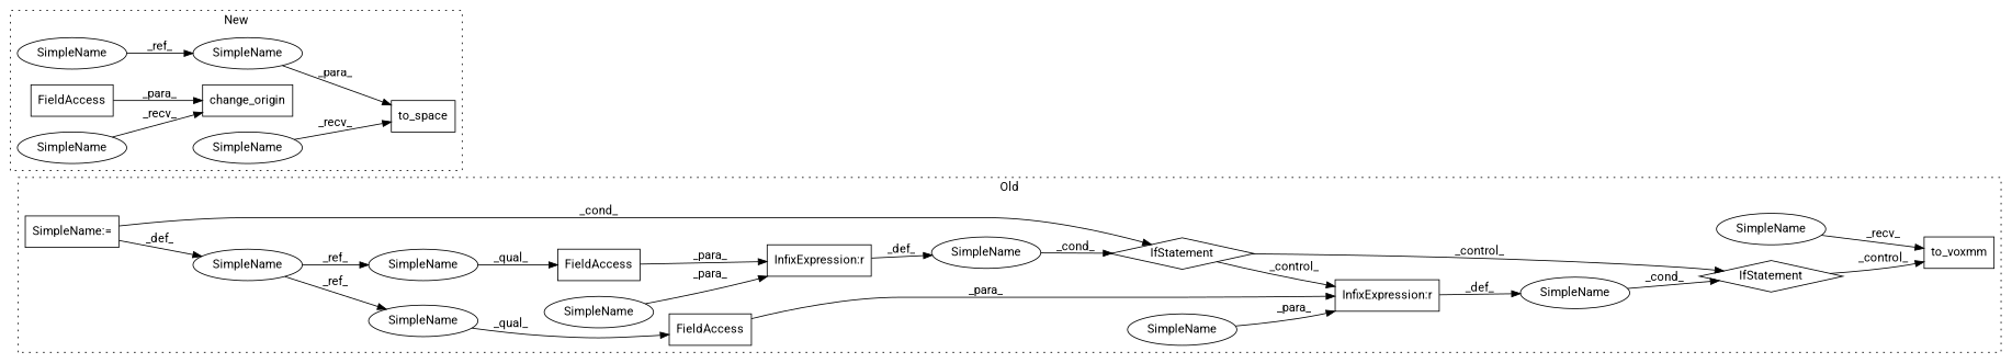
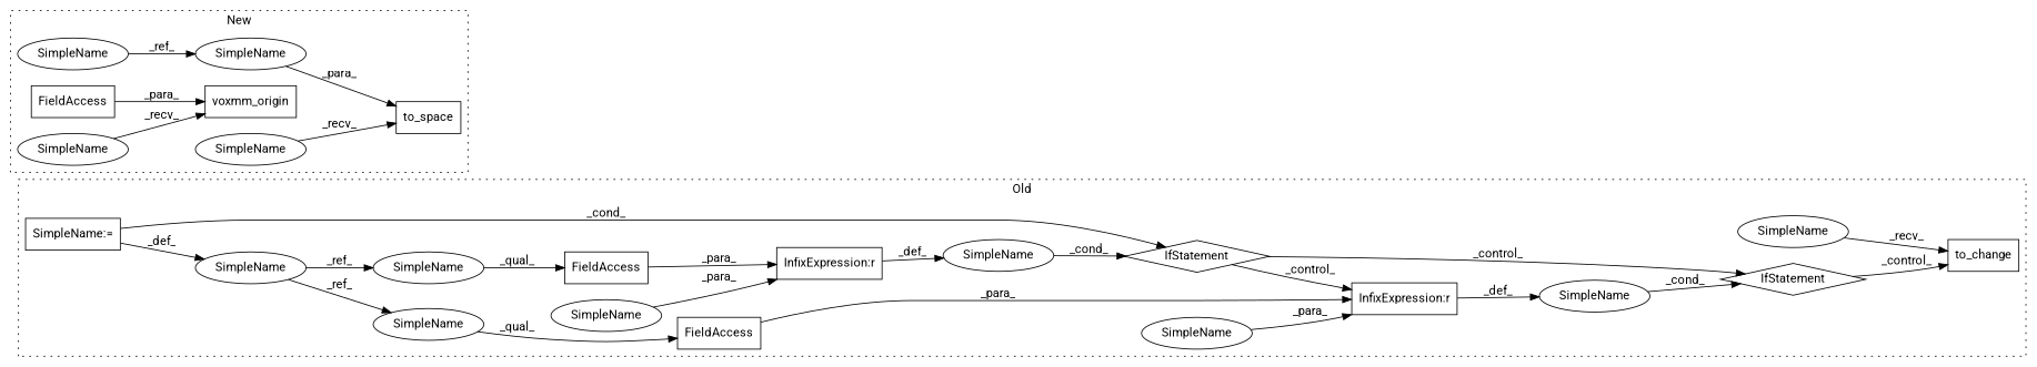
  digraph {
    fontname=Roboto
    rankdir=LR
    node [a=42 fontname=Roboto l=4 shape=ellipse]
    edge [fontname=Roboto]
    n1 [a=25 l="4,2" label=IfStatement s="10477,10505" shape=diamond]
    n2 [label=SimpleName l=""]
-   n3 [a=32 l=10 label=to_voxmm s=10520 shape=box]
+   n3 [a=32 l=10 label=to_change s=10520 shape=box]
    n4 [label=SimpleName l=""]
    n5 [a=27 label="InfixExpression:r" s=10419 shape=box]
    n6 [a=27 label="InfixExpression:r" s=10490 shape=box]
    n7 [a=22 l=11 label=FieldAccess s=10494 shape=box]
    n8 [l=5 label=SimpleName s=9049]
    n9 [a=22 l=11 label=FieldAccess s=10423 shape=box]
    n10 [a=25 l="4,2" label=IfStatement s="10406,10434" shape=diamond]
    n11 [a=7 l=5 label="SimpleName:=" s=9049 shape=box]
    n12 [label=SimpleName s=10515]
    n13 [l=9 label=SimpleName s=10481]
    n14 [l=9 label=SimpleName s=10410]
    n15 [l=5 label=SimpleName s=10423]
    n16 [l=5 label=SimpleName s=10494]
    n17 [a=32 l="9,1" label=to_space s="10775,10793" shape=box]
    n18 [l=9 label=SimpleName s=9746]
-   n19 [a=32 l="14,1" label=change_origin s="10805,10828" shape=box]
+   n19 [a=32 l="14,1" label=voxmm_origin s="10805,10828" shape=box]
    n20 [a=22 l=9 label=FieldAccess s=10819 shape=box]
    n21 [l=9 label=SimpleName s=10784]
    n22 [label=SimpleName s=10800]
    n23 [label=SimpleName s=10770]
    subgraph cluster_1 {
      label=Old
      style=dotted
      n1
      n2
      n3
      n4
      n5
      n6
      n7
      n8
      n9
      n10
      n11
      n12
      n13
      n14
      n15
      n16
    }
    subgraph cluster_2 {
      label=New
      style=dotted
      n17
      n18
      n19
      n20
      n21
      n22
      n23
    }
    n1 -> n3 [label=_control_]
    n2 -> n1 [label=_cond_]
    n4 -> n10 [label=_cond_]
    n5 -> n4 [label=_def_]
    n6 -> n2 [label=_def_]
    n7 -> n6 [label=_para_]
    n8 -> n15 [label=_ref_]
    n8 -> n16 [label=_ref_]
    n9 -> n5 [label=_para_]
    n10 -> n1 [label=_control_]
    n10 -> n6 [label=_control_]
    n11 -> n8 [label=_def_]
    n11 -> n10 [label=_cond_]
    n12 -> n3 [label=_recv_]
    n13 -> n6 [label=_para_]
    n14 -> n5 [label=_para_]
    n15 -> n9 [label=_qual_]
    n16 -> n7 [label=_qual_]
    n18 -> n21 [label=_ref_]
    n20 -> n19 [label=_para_]
    n21 -> n17 [label=_para_]
    n22 -> n19 [label=_recv_]
    n23 -> n17 [label=_recv_]
  }
